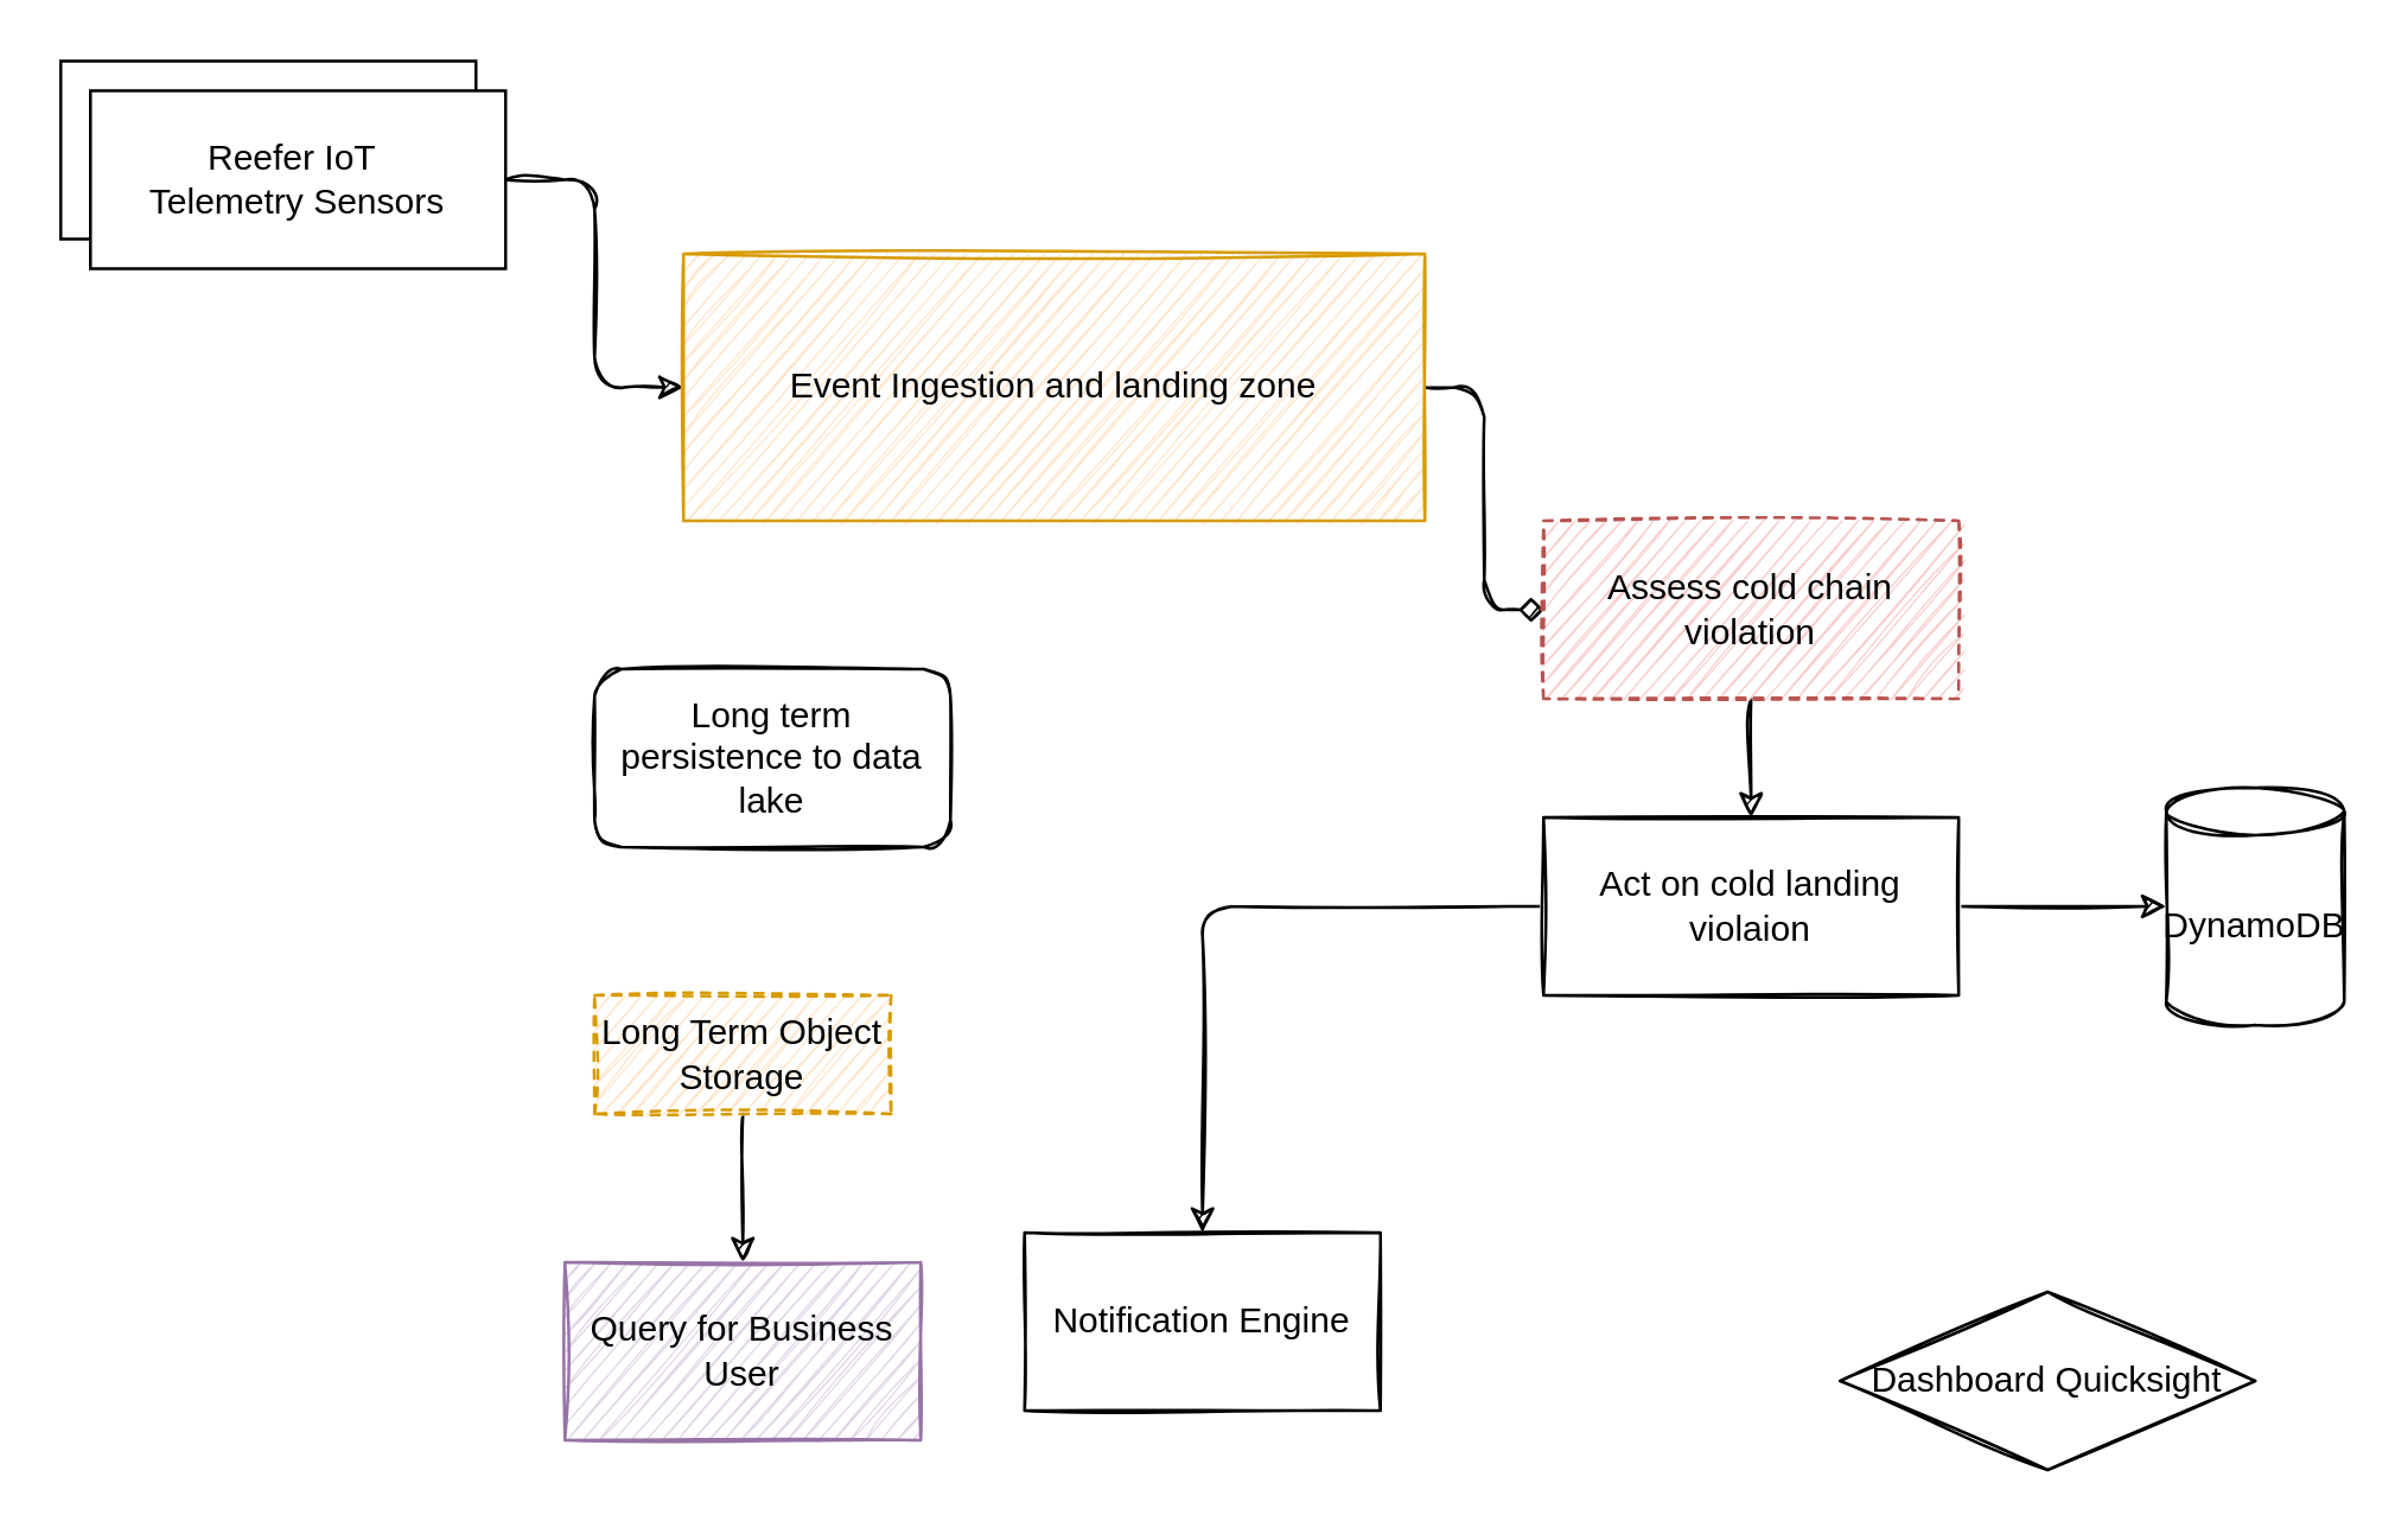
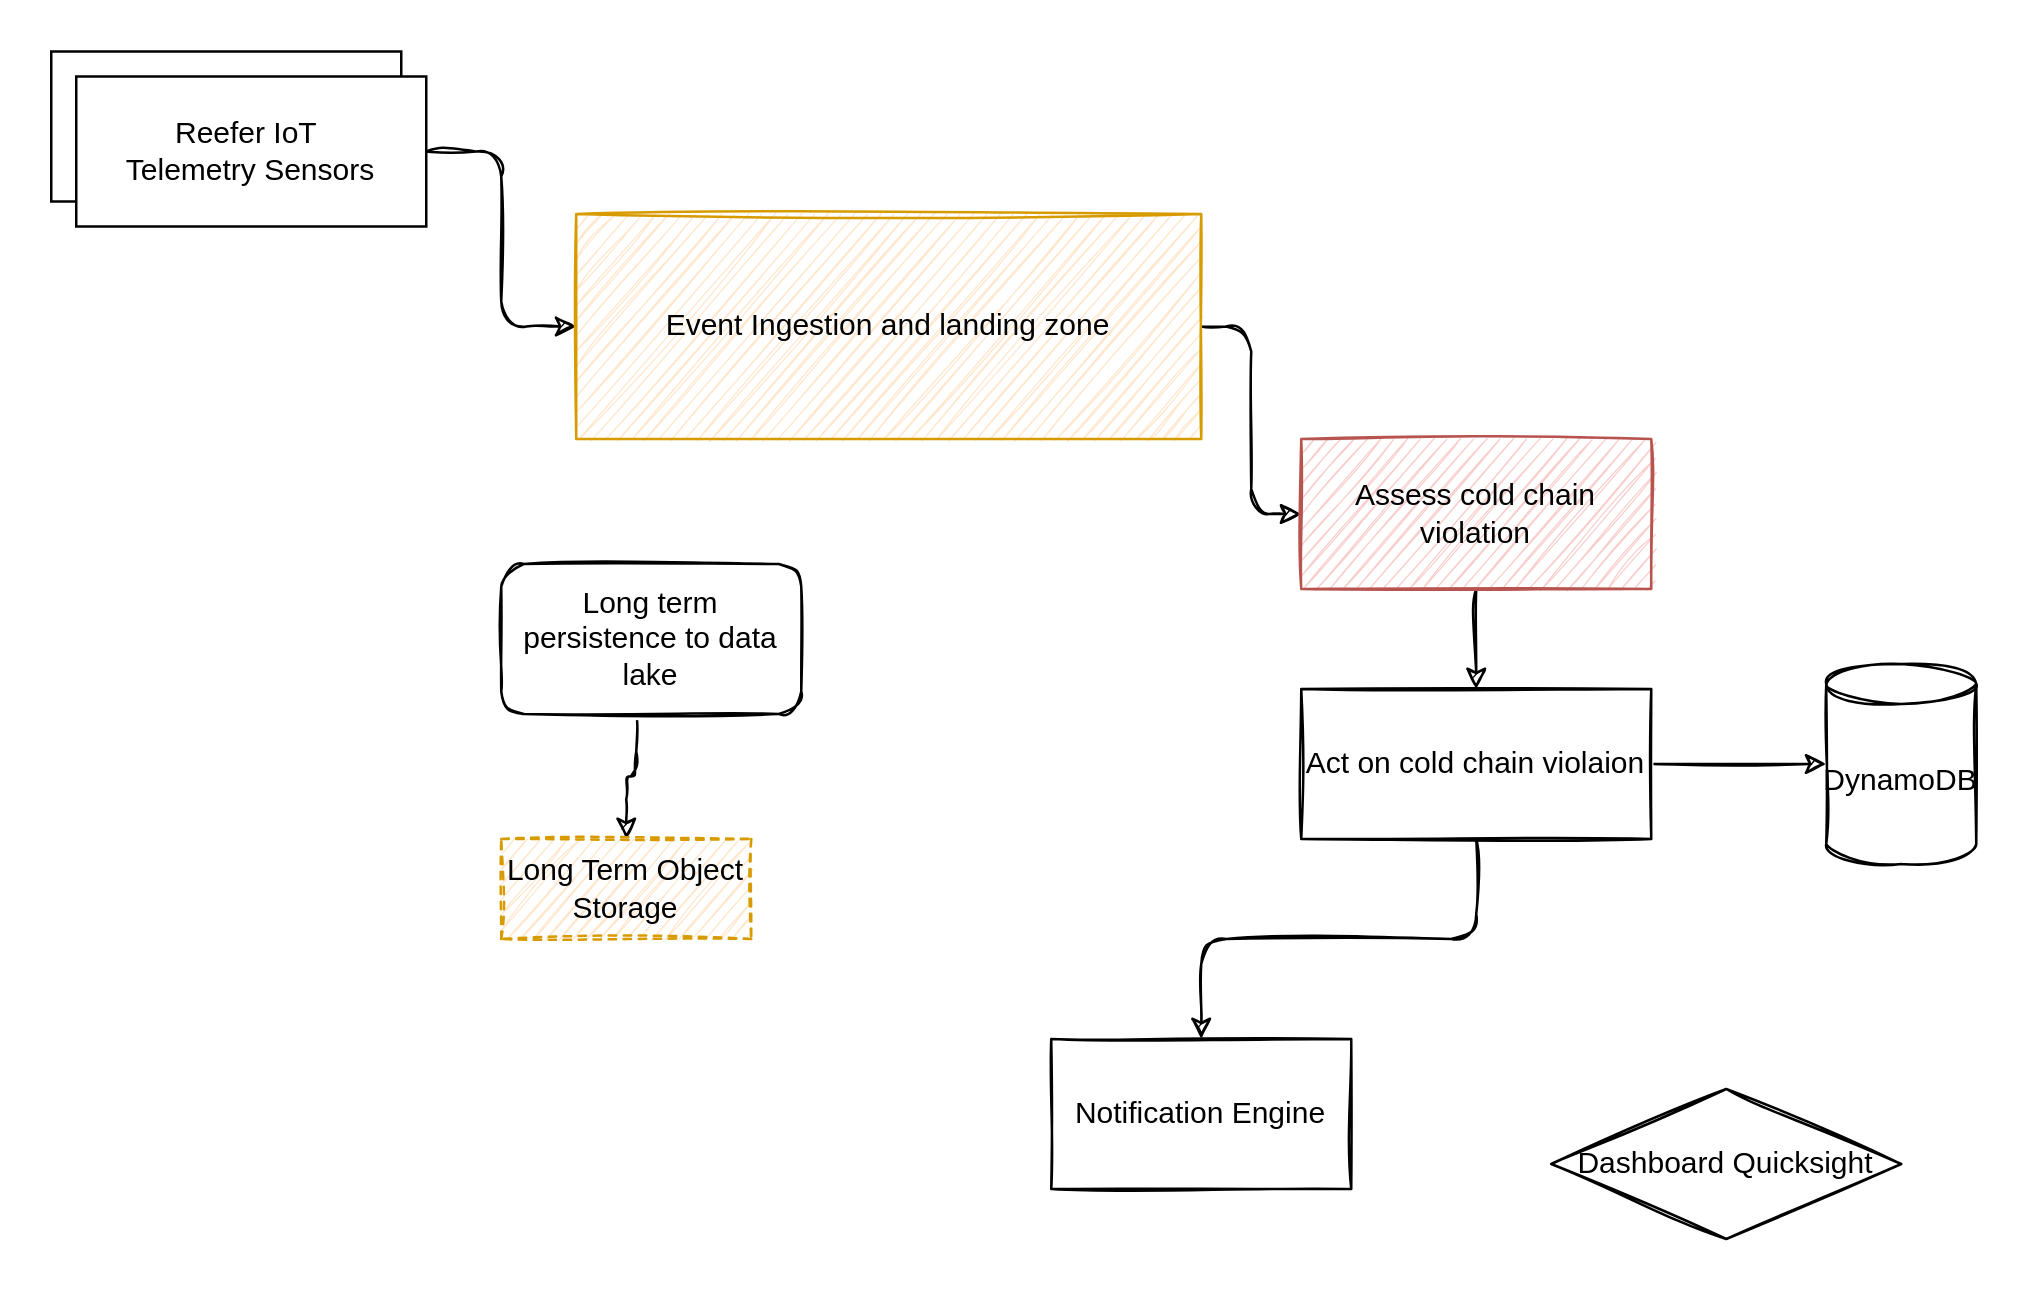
  <mxCell id="0" />
  <mxCell id="1" parent="0" />
  <mxCell id="2" style="edgeStyle=orthogonalEdgeStyle;html=1;entryX=0;entryY=0.5;entryDx=0;entryDy=0;sketch=1;" parent="1" source="18" target="4" edge="1"><mxGeometry relative="1" as="geometry" /></mxCell>
- <mxCell id="3" style="edgeStyle=orthogonalEdgeStyle;sketch=1;html=1;endArrow=diamond;" parent="1" source="4" target="7" edge="1"><mxGeometry relative="1" as="geometry" /></mxCell>
+ <mxCell id="3" style="edgeStyle=orthogonalEdgeStyle;sketch=1;html=1;" parent="1" source="4" target="7" edge="1"><mxGeometry relative="1" as="geometry" /></mxCell>
  <mxCell id="4" value="Event Ingestion and landing zone" style="rounded=0;whiteSpace=wrap;html=1;sketch=1;fillColor=#ffe6cc;strokeColor=#d79b00;" parent="1" vertex="1"><mxGeometry x="230" y="85" width="250" height="90" as="geometry" /></mxCell>
  <mxCell id="5" value="" style="edgeStyle=orthogonalEdgeStyle;sketch=1;html=1;" parent="1" source="7" target="10" edge="1"><mxGeometry relative="1" as="geometry" /></mxCell>
- <mxCell id="7" value="Assess cold chain violation" style="rounded=0;whiteSpace=wrap;html=1;sketch=1;fillColor=#f8cecc;strokeColor=#b85450;dashed=1;" parent="1" vertex="1"><mxGeometry x="520" y="175" width="140" height="60" as="geometry" /></mxCell>
+ <mxCell id="6" style="edgeStyle=orthogonalEdgeStyle;sketch=1;html=1;exitX=0.45;exitY=0.983;exitDx=0;exitDy=0;exitPerimeter=0;" parent="1" source="14" target="13" edge="1"><mxGeometry relative="1" as="geometry" /></mxCell>
+ <mxCell id="7" value="Assess cold chain violation" style="rounded=0;whiteSpace=wrap;html=1;sketch=1;fillColor=#f8cecc;strokeColor=#b85450;" parent="1" vertex="1"><mxGeometry x="520" y="175" width="140" height="60" as="geometry" /></mxCell>
  <mxCell id="8" style="edgeStyle=orthogonalEdgeStyle;sketch=1;html=1;" parent="1" source="10" target="11" edge="1"><mxGeometry relative="1" as="geometry" /></mxCell>
  <mxCell id="9" style="edgeStyle=orthogonalEdgeStyle;sketch=1;html=1;" parent="1" source="10" target="19" edge="1"><mxGeometry relative="1" as="geometry" /></mxCell>
- <mxCell id="10" value="Act on cold landing violaion" style="rounded=0;whiteSpace=wrap;html=1;sketch=1;" parent="1" vertex="1"><mxGeometry x="520" y="275" width="140" height="60" as="geometry" /></mxCell>
+ <mxCell id="10" value="Act on cold chain violaion" style="rounded=0;whiteSpace=wrap;html=1;sketch=1;" parent="1" vertex="1"><mxGeometry x="520" y="275" width="140" height="60" as="geometry" /></mxCell>
  <mxCell id="11" value="DynamoDB" style="shape=cylinder3;whiteSpace=wrap;html=1;boundedLbl=1;backgroundOutline=1;size=8;sketch=1;" parent="1" vertex="1"><mxGeometry x="730" y="265" width="60" height="80" as="geometry" /></mxCell>
- <mxCell id="12" style="edgeStyle=orthogonalEdgeStyle;sketch=1;html=1;" parent="1" source="13" target="16" edge="1"><mxGeometry relative="1" as="geometry" /></mxCell>
  <mxCell id="13" value="Long Term Object Storage" style="rounded=0;whiteSpace=wrap;html=1;sketch=1;fillColor=#ffe6cc;strokeColor=#d79b00;dashed=1;" parent="1" vertex="1"><mxGeometry x="200" y="335" width="100" height="40" as="geometry" /></mxCell>
  <mxCell id="14" value="Long term persistence to data lake" style="whiteSpace=wrap;html=1;sketch=1;rounded=1;" parent="1" vertex="1"><mxGeometry x="200" y="225" width="120" height="60" as="geometry" /></mxCell>
  <mxCell id="15" value="Dashboard Quicksight" style="rhombus;whiteSpace=wrap;html=1;sketch=1;" parent="1" vertex="1"><mxGeometry x="620" y="435" width="140" height="60" as="geometry" /></mxCell>
- <mxCell id="16" value="Query for Business User" style="rounded=0;whiteSpace=wrap;html=1;sketch=1;fillColor=#e1d5e7;strokeColor=#9673a6;" parent="1" vertex="1"><mxGeometry x="190" y="425" width="120" height="60" as="geometry" /></mxCell>
  <mxCell id="17" value="Reefer IoT&amp;nbsp;&lt;br&gt;Telemetry Sensors" style="rounded=0;whiteSpace=wrap;html=1;" parent="1" vertex="1"><mxGeometry x="20" y="20" width="140" height="60" as="geometry" /></mxCell>
  <mxCell id="18" value="Reefer IoT&amp;nbsp;&lt;br&gt;Telemetry Sensors" style="rounded=0;whiteSpace=wrap;html=1;" parent="1" vertex="1"><mxGeometry x="30" y="30" width="140" height="60" as="geometry" /></mxCell>
- <mxCell id="19" value="Notification Engine" style="whiteSpace=wrap;html=1;sketch=1;" parent="1" vertex="1"><mxGeometry x="345" y="415" width="120" height="60" as="geometry" /></mxCell>
+ <mxCell id="19" value="Notification Engine" style="whiteSpace=wrap;html=1;sketch=1;" parent="1" vertex="1"><mxGeometry x="420" y="415" width="120" height="60" as="geometry" /></mxCell>
